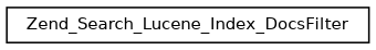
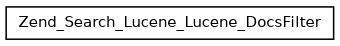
  digraph {
    rankdir=LR
-   n1 [color=black fillcolor=white fontname=Helvetica fontsize=10 height=0.2 label=Zend_Search_Lucene_Index_DocsFilter shape=record style=filled width=0.4]
+   n1 [color=black fillcolor=white fontname=Helvetica fontsize=10 height=0.2 label=Zend_Search_Lucene_Lucene_DocsFilter shape=record style=filled width=0.4]
  }
